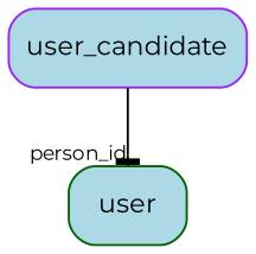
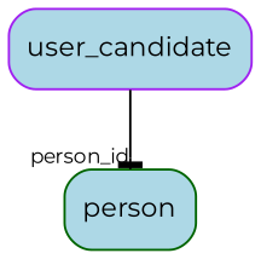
  digraph {
    fontname=Montserrat
    node [fillcolor=lightblue fontname=Montserrat fontsize=12 shape=box style="rounded, filled,filled"]
    user_candidate [color=purple]
-   person [color=darkgreen label=user]
+   person [color=darkgreen]
    user_candidate -> person [fontname=Montserrat fontsize=9 headlabel=person_id arrowhead=tee]
  }
